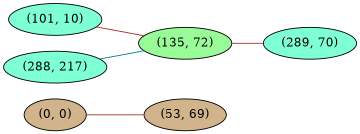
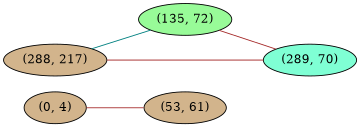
  graph {
    rankdir=LR
    node [fillcolor=aquamarine style=filled]
    edge [color=brown weight=2]
-   "(0, 0)" [fillcolor=tan]
-   "(53, 61)" [fillcolor=tan label="(53, 69)"]
-   "(101, 10)"
+   "(0, 0)" [fillcolor=tan label="(0, 4)"]
+   "(53, 61)" [fillcolor=tan]
    "(135, 72)" [fillcolor=palegreen]
    "(289, 70)"
-   "(288, 217)"
+   "(288, 217)" [fillcolor=tan]
    "(0, 0)" -- "(53, 61)" [weight=4]
-   "(101, 10)" -- "(135, 72)"
    "(135, 72)" -- "(289, 70)" [weight=1]
    "(288, 217)" -- "(135, 72)" [color=teal]
+   "(288, 217)" -- "(289, 70)" [weight=3]
  }
